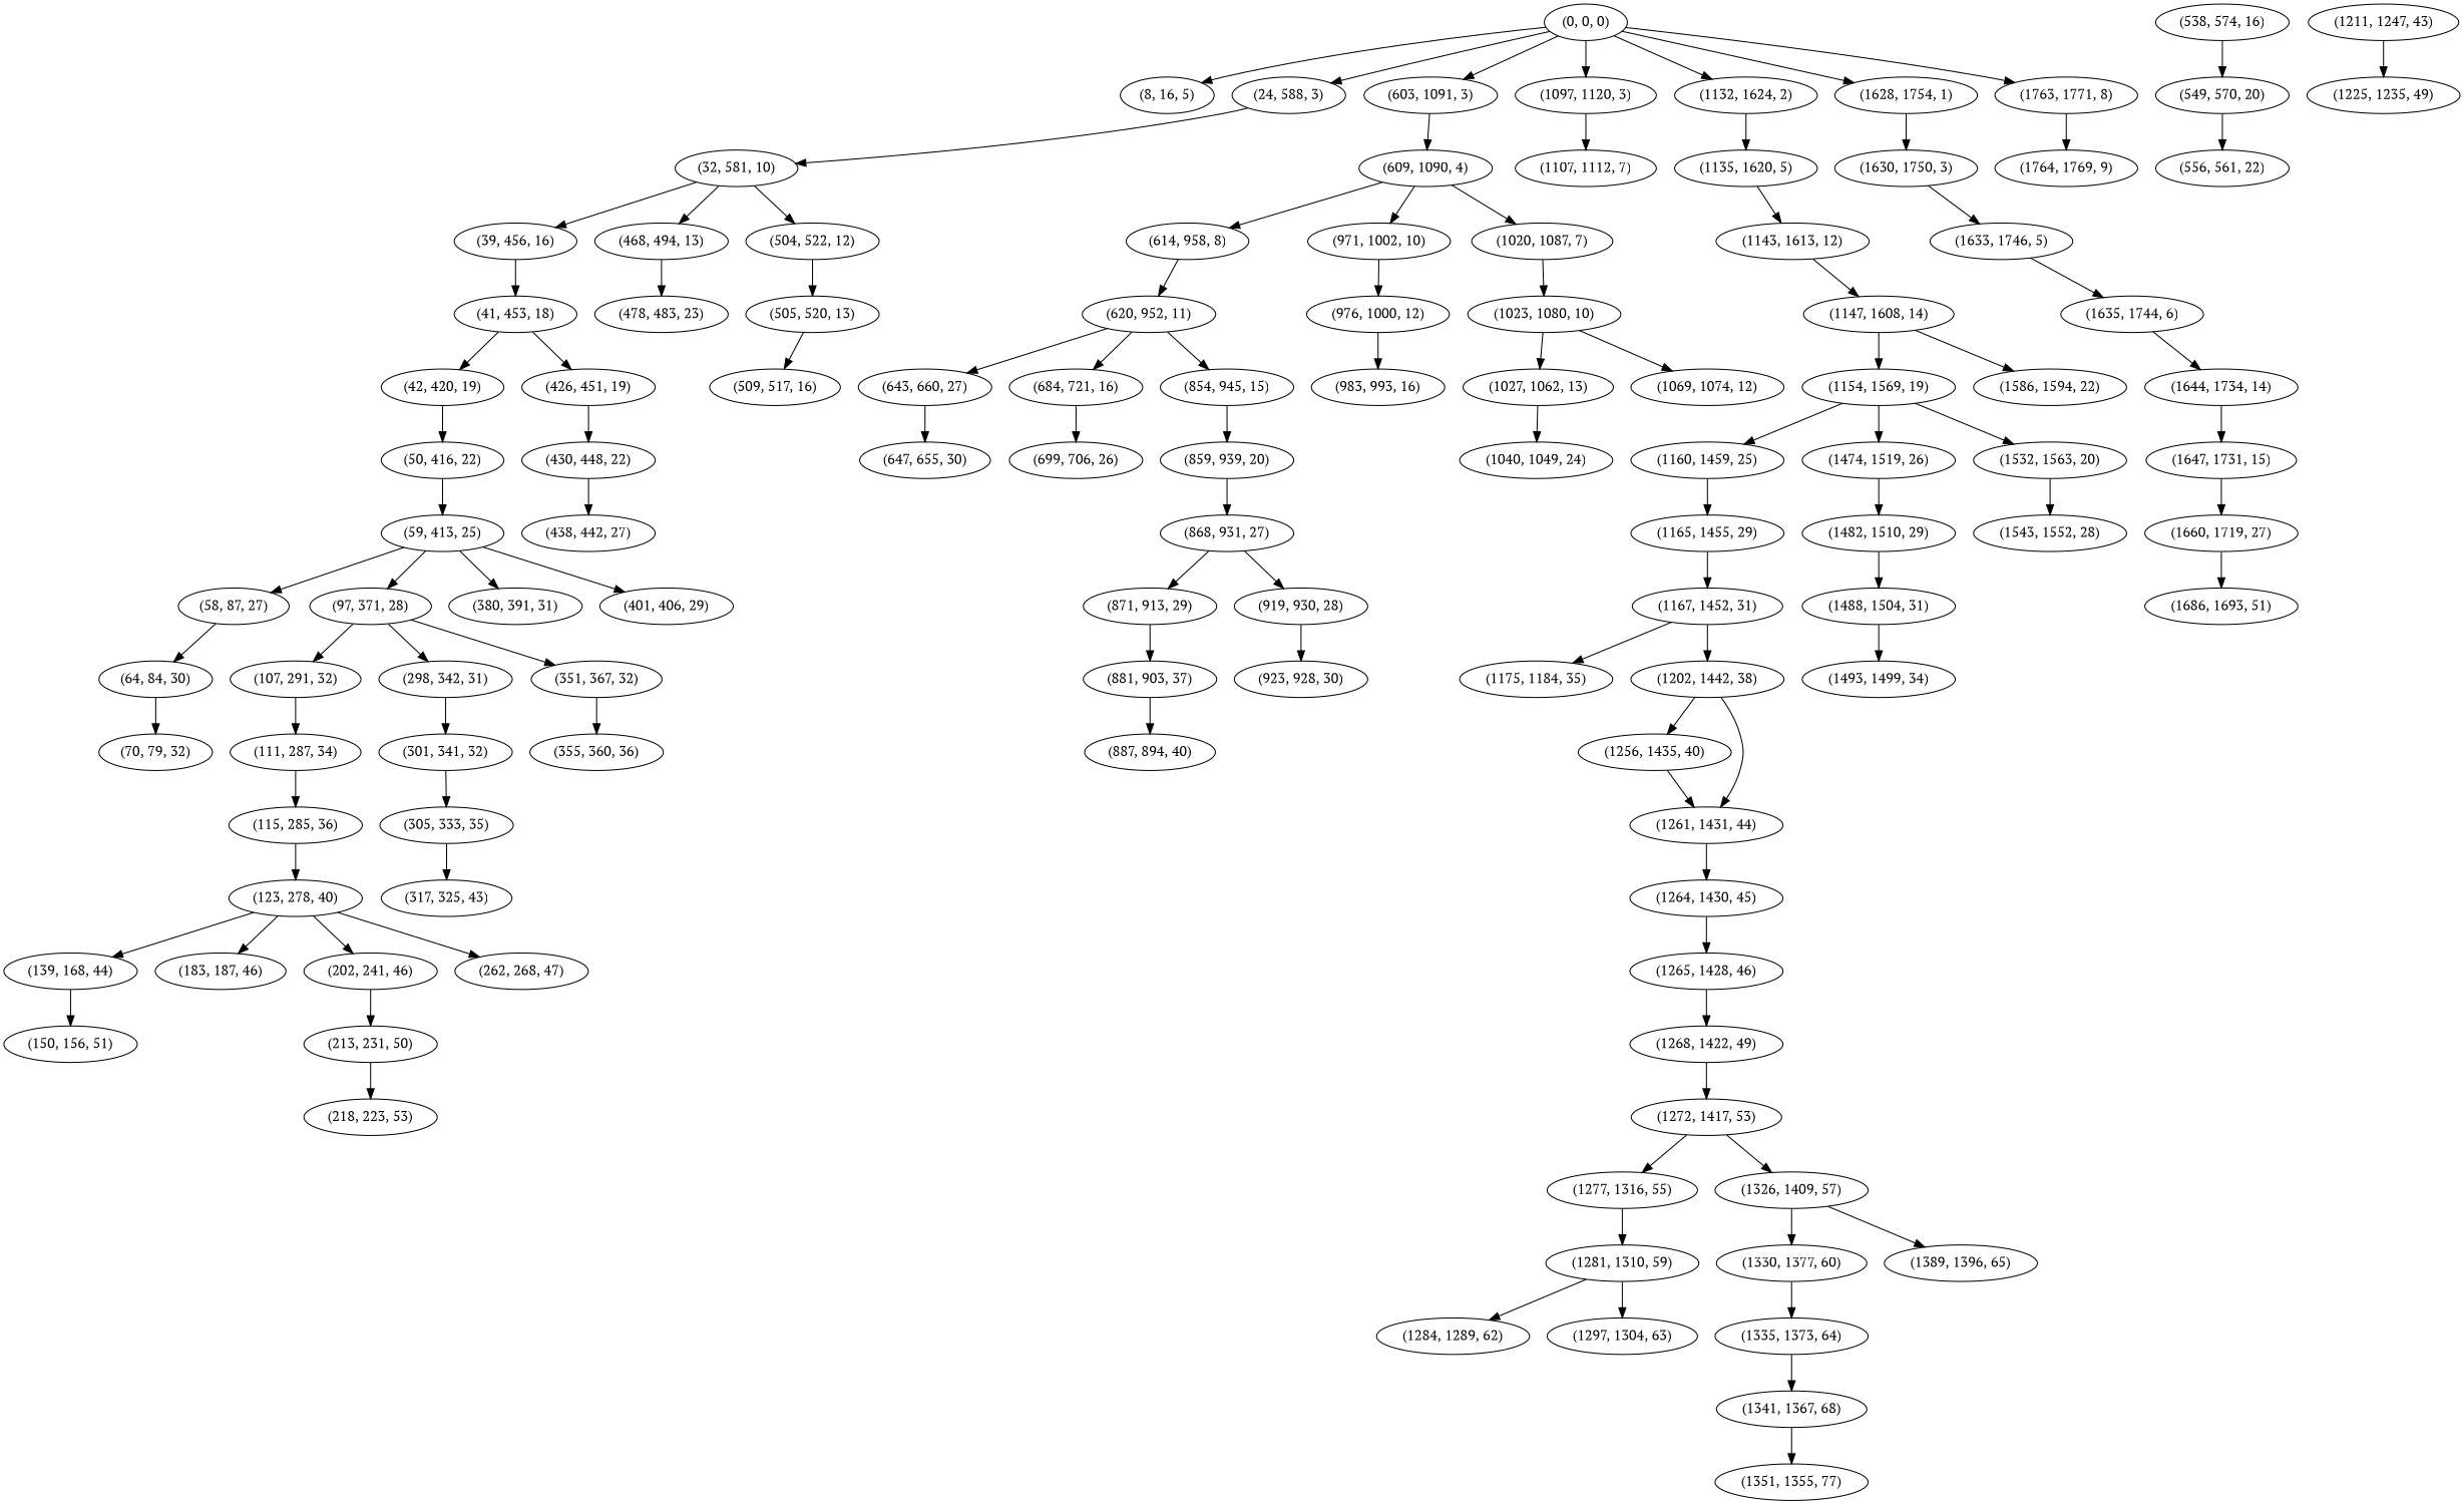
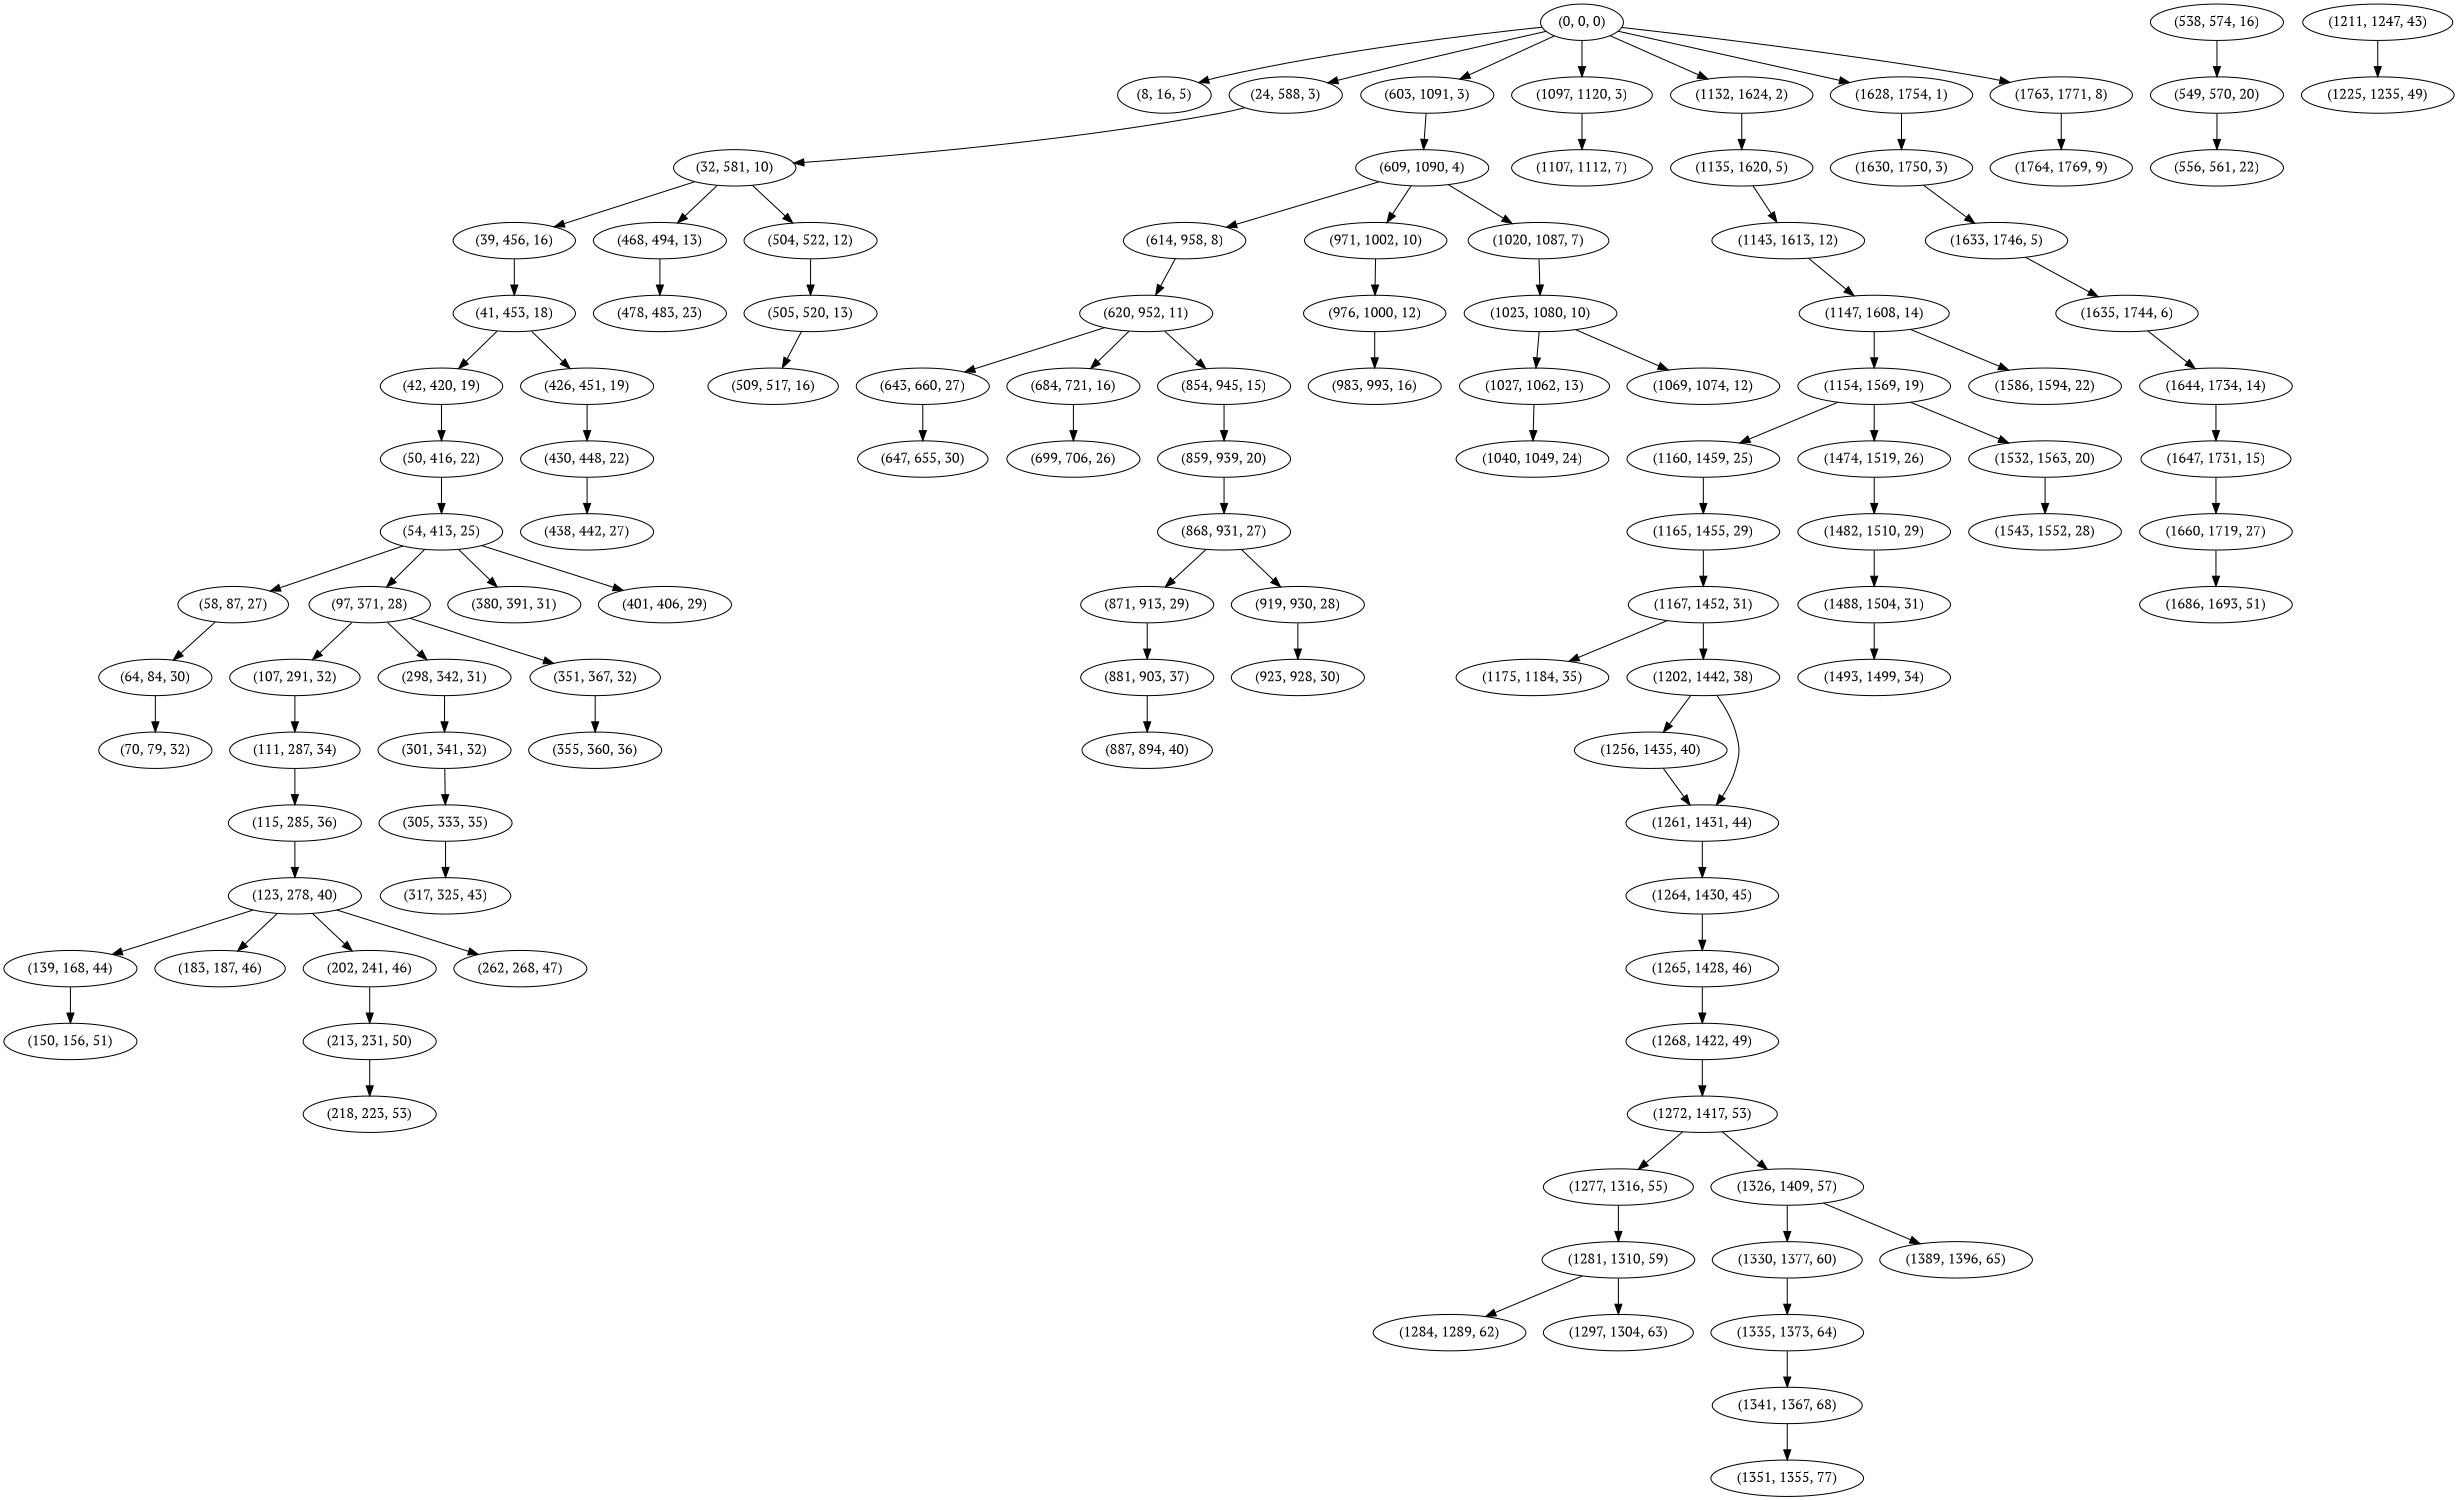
  digraph {
    fontname="PT Serif"
    node [fontname="PT Serif"]
    edge [fontname="PT Serif"]
    "(0, 0, 0)"
    "(8, 16, 5)"
    "(24, 588, 3)"
    "(603, 1091, 3)"
    "(1097, 1120, 3)"
    "(1132, 1624, 2)"
    "(1628, 1754, 1)"
    "(1763, 1771, 8)"
    "(32, 581, 10)"
    "(609, 1090, 4)"
    "(1107, 1112, 7)"
    "(1135, 1620, 5)"
    "(1630, 1750, 3)"
    "(1764, 1769, 9)"
    "(39, 456, 16)"
    "(468, 494, 13)"
    "(504, 522, 12)"
    "(41, 453, 18)"
    "(478, 483, 23)"
    "(505, 520, 13)"
    "(538, 574, 16)"
    "(549, 570, 20)"
    "(42, 420, 19)"
    "(426, 451, 19)"
    "(50, 416, 22)"
    "(430, 448, 22)"
-   "(54, 413, 25)" [label="(59, 413, 25)"]
+   "(54, 413, 25)"
    "(58, 87, 27)"
    "(97, 371, 28)"
    "(380, 391, 31)"
    "(401, 406, 29)"
    "(64, 84, 30)"
    "(107, 291, 32)"
    "(298, 342, 31)"
    "(351, 367, 32)"
    "(70, 79, 32)"
    "(111, 287, 34)"
    "(301, 341, 32)"
    "(355, 360, 36)"
    "(115, 285, 36)"
    "(123, 278, 40)"
    "(139, 168, 44)"
    "(183, 187, 46)"
    "(202, 241, 46)"
    "(262, 268, 47)"
    "(150, 156, 51)"
    "(213, 231, 50)"
    "(218, 223, 53)"
    "(305, 333, 35)"
    "(317, 325, 43)"
    "(438, 442, 27)"
    "(509, 517, 16)"
    "(556, 561, 22)"
    "(614, 958, 8)"
    "(971, 1002, 10)"
    "(1020, 1087, 7)"
    "(620, 952, 11)"
    "(976, 1000, 12)"
    "(1023, 1080, 10)"
    "(643, 660, 27)"
    "(684, 721, 16)"
    "(854, 945, 15)"
    "(647, 655, 30)"
    "(699, 706, 26)"
    "(859, 939, 20)"
    "(868, 931, 27)"
    "(871, 913, 29)"
    "(919, 930, 28)"
    "(881, 903, 37)"
    "(923, 928, 30)"
    "(887, 894, 40)"
    "(983, 993, 16)"
    "(1027, 1062, 13)"
    "(1069, 1074, 12)"
    "(1040, 1049, 24)"
    "(1143, 1613, 12)"
    "(1147, 1608, 14)"
    "(1154, 1569, 19)"
    "(1586, 1594, 22)"
    "(1160, 1459, 25)"
    "(1474, 1519, 26)"
    "(1532, 1563, 20)"
    "(1165, 1455, 29)"
    "(1482, 1510, 29)"
    "(1543, 1552, 28)"
    "(1167, 1452, 31)"
    "(1175, 1184, 35)"
    "(1202, 1442, 38)"
    "(1256, 1435, 40)"
    "(1261, 1431, 44)"
    "(1211, 1247, 43)"
    "(1225, 1235, 49)"
    "(1264, 1430, 45)"
    "(1265, 1428, 46)"
    "(1268, 1422, 49)"
    "(1272, 1417, 53)"
    "(1277, 1316, 55)"
    "(1326, 1409, 57)"
    "(1281, 1310, 59)"
    "(1330, 1377, 60)"
    "(1389, 1396, 65)"
    "(1284, 1289, 62)"
    "(1297, 1304, 63)"
    "(1335, 1373, 64)"
    "(1341, 1367, 68)"
    "(1351, 1355, 77)"
    "(1488, 1504, 31)"
    "(1493, 1499, 34)"
    "(1633, 1746, 5)"
    "(1635, 1744, 6)"
    "(1644, 1734, 14)"
    "(1647, 1731, 15)"
    "(1660, 1719, 27)"
    "(1686, 1693, 51)"
    "(0, 0, 0)" -> "(8, 16, 5)"
    "(0, 0, 0)" -> "(24, 588, 3)"
    "(0, 0, 0)" -> "(603, 1091, 3)"
    "(0, 0, 0)" -> "(1097, 1120, 3)"
    "(0, 0, 0)" -> "(1132, 1624, 2)"
    "(0, 0, 0)" -> "(1628, 1754, 1)"
    "(0, 0, 0)" -> "(1763, 1771, 8)"
    "(24, 588, 3)" -> "(32, 581, 10)"
    "(603, 1091, 3)" -> "(609, 1090, 4)"
    "(1097, 1120, 3)" -> "(1107, 1112, 7)"
    "(1132, 1624, 2)" -> "(1135, 1620, 5)"
    "(1628, 1754, 1)" -> "(1630, 1750, 3)"
    "(1763, 1771, 8)" -> "(1764, 1769, 9)"
    "(32, 581, 10)" -> "(39, 456, 16)"
    "(32, 581, 10)" -> "(468, 494, 13)"
    "(32, 581, 10)" -> "(504, 522, 12)"
    "(609, 1090, 4)" -> "(614, 958, 8)"
    "(609, 1090, 4)" -> "(971, 1002, 10)"
    "(609, 1090, 4)" -> "(1020, 1087, 7)"
    "(1135, 1620, 5)" -> "(1143, 1613, 12)"
    "(1630, 1750, 3)" -> "(1633, 1746, 5)"
    "(39, 456, 16)" -> "(41, 453, 18)"
    "(468, 494, 13)" -> "(478, 483, 23)"
    "(504, 522, 12)" -> "(505, 520, 13)"
    "(41, 453, 18)" -> "(42, 420, 19)"
    "(41, 453, 18)" -> "(426, 451, 19)"
    "(505, 520, 13)" -> "(509, 517, 16)"
    "(538, 574, 16)" -> "(549, 570, 20)"
    "(549, 570, 20)" -> "(556, 561, 22)"
    "(42, 420, 19)" -> "(50, 416, 22)"
    "(426, 451, 19)" -> "(430, 448, 22)"
    "(50, 416, 22)" -> "(54, 413, 25)"
    "(430, 448, 22)" -> "(438, 442, 27)"
    "(54, 413, 25)" -> "(58, 87, 27)"
    "(54, 413, 25)" -> "(97, 371, 28)"
    "(54, 413, 25)" -> "(380, 391, 31)"
    "(54, 413, 25)" -> "(401, 406, 29)"
    "(58, 87, 27)" -> "(64, 84, 30)"
    "(97, 371, 28)" -> "(107, 291, 32)"
    "(97, 371, 28)" -> "(298, 342, 31)"
    "(97, 371, 28)" -> "(351, 367, 32)"
    "(64, 84, 30)" -> "(70, 79, 32)"
    "(107, 291, 32)" -> "(111, 287, 34)"
    "(298, 342, 31)" -> "(301, 341, 32)"
    "(351, 367, 32)" -> "(355, 360, 36)"
    "(111, 287, 34)" -> "(115, 285, 36)"
    "(301, 341, 32)" -> "(305, 333, 35)"
    "(115, 285, 36)" -> "(123, 278, 40)"
    "(123, 278, 40)" -> "(139, 168, 44)"
    "(123, 278, 40)" -> "(183, 187, 46)"
    "(123, 278, 40)" -> "(202, 241, 46)"
    "(123, 278, 40)" -> "(262, 268, 47)"
    "(139, 168, 44)" -> "(150, 156, 51)"
    "(202, 241, 46)" -> "(213, 231, 50)"
    "(213, 231, 50)" -> "(218, 223, 53)"
    "(305, 333, 35)" -> "(317, 325, 43)"
    "(614, 958, 8)" -> "(620, 952, 11)"
    "(971, 1002, 10)" -> "(976, 1000, 12)"
    "(1020, 1087, 7)" -> "(1023, 1080, 10)"
    "(620, 952, 11)" -> "(643, 660, 27)"
    "(620, 952, 11)" -> "(684, 721, 16)"
    "(620, 952, 11)" -> "(854, 945, 15)"
    "(976, 1000, 12)" -> "(983, 993, 16)"
    "(1023, 1080, 10)" -> "(1027, 1062, 13)"
    "(1023, 1080, 10)" -> "(1069, 1074, 12)"
    "(643, 660, 27)" -> "(647, 655, 30)"
    "(684, 721, 16)" -> "(699, 706, 26)"
    "(854, 945, 15)" -> "(859, 939, 20)"
    "(859, 939, 20)" -> "(868, 931, 27)"
    "(868, 931, 27)" -> "(871, 913, 29)"
    "(868, 931, 27)" -> "(919, 930, 28)"
    "(871, 913, 29)" -> "(881, 903, 37)"
    "(919, 930, 28)" -> "(923, 928, 30)"
    "(881, 903, 37)" -> "(887, 894, 40)"
    "(1027, 1062, 13)" -> "(1040, 1049, 24)"
    "(1143, 1613, 12)" -> "(1147, 1608, 14)"
    "(1147, 1608, 14)" -> "(1154, 1569, 19)"
    "(1147, 1608, 14)" -> "(1586, 1594, 22)"
    "(1154, 1569, 19)" -> "(1160, 1459, 25)"
    "(1154, 1569, 19)" -> "(1474, 1519, 26)"
    "(1154, 1569, 19)" -> "(1532, 1563, 20)"
    "(1160, 1459, 25)" -> "(1165, 1455, 29)"
    "(1474, 1519, 26)" -> "(1482, 1510, 29)"
    "(1532, 1563, 20)" -> "(1543, 1552, 28)"
    "(1165, 1455, 29)" -> "(1167, 1452, 31)"
    "(1482, 1510, 29)" -> "(1488, 1504, 31)"
    "(1167, 1452, 31)" -> "(1175, 1184, 35)"
    "(1167, 1452, 31)" -> "(1202, 1442, 38)"
    "(1202, 1442, 38)" -> "(1256, 1435, 40)"
    "(1202, 1442, 38)" -> "(1261, 1431, 44)"
    "(1256, 1435, 40)" -> "(1261, 1431, 44)"
    "(1261, 1431, 44)" -> "(1264, 1430, 45)"
    "(1211, 1247, 43)" -> "(1225, 1235, 49)"
    "(1264, 1430, 45)" -> "(1265, 1428, 46)"
    "(1265, 1428, 46)" -> "(1268, 1422, 49)"
    "(1268, 1422, 49)" -> "(1272, 1417, 53)"
    "(1272, 1417, 53)" -> "(1277, 1316, 55)"
    "(1272, 1417, 53)" -> "(1326, 1409, 57)"
    "(1277, 1316, 55)" -> "(1281, 1310, 59)"
    "(1326, 1409, 57)" -> "(1330, 1377, 60)"
    "(1326, 1409, 57)" -> "(1389, 1396, 65)"
    "(1281, 1310, 59)" -> "(1284, 1289, 62)"
    "(1281, 1310, 59)" -> "(1297, 1304, 63)"
    "(1330, 1377, 60)" -> "(1335, 1373, 64)"
    "(1335, 1373, 64)" -> "(1341, 1367, 68)"
    "(1341, 1367, 68)" -> "(1351, 1355, 77)"
    "(1488, 1504, 31)" -> "(1493, 1499, 34)"
    "(1633, 1746, 5)" -> "(1635, 1744, 6)"
    "(1635, 1744, 6)" -> "(1644, 1734, 14)"
    "(1644, 1734, 14)" -> "(1647, 1731, 15)"
    "(1647, 1731, 15)" -> "(1660, 1719, 27)"
    "(1660, 1719, 27)" -> "(1686, 1693, 51)"
  }
